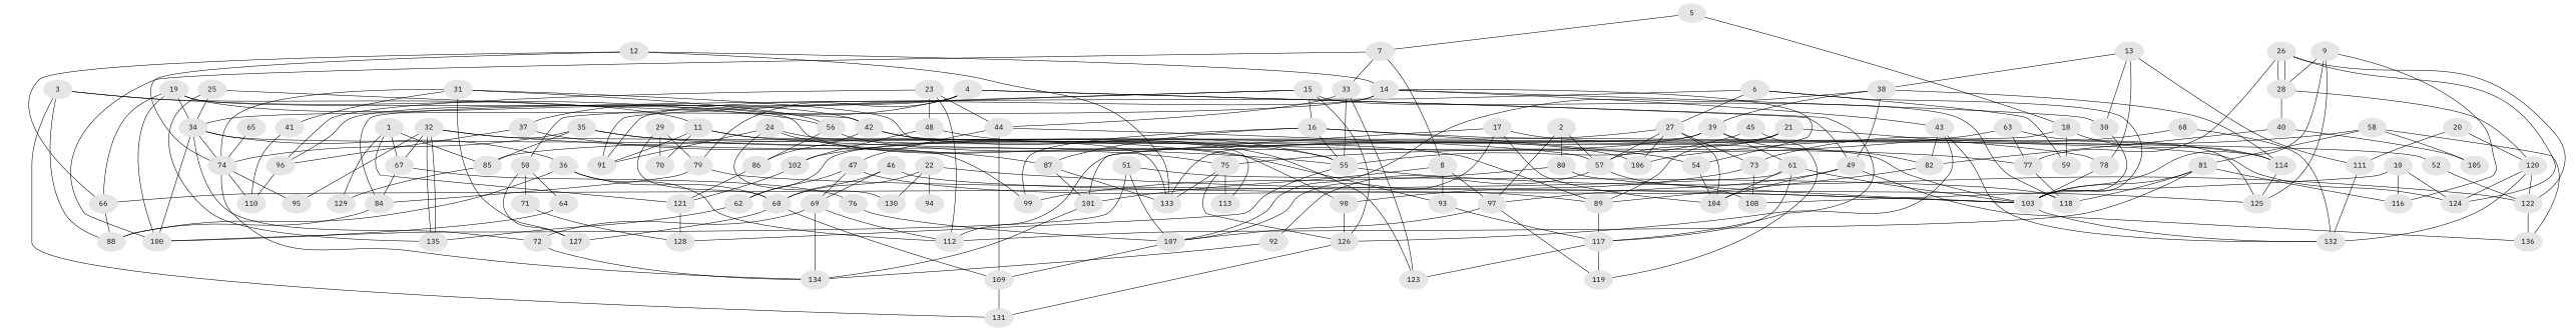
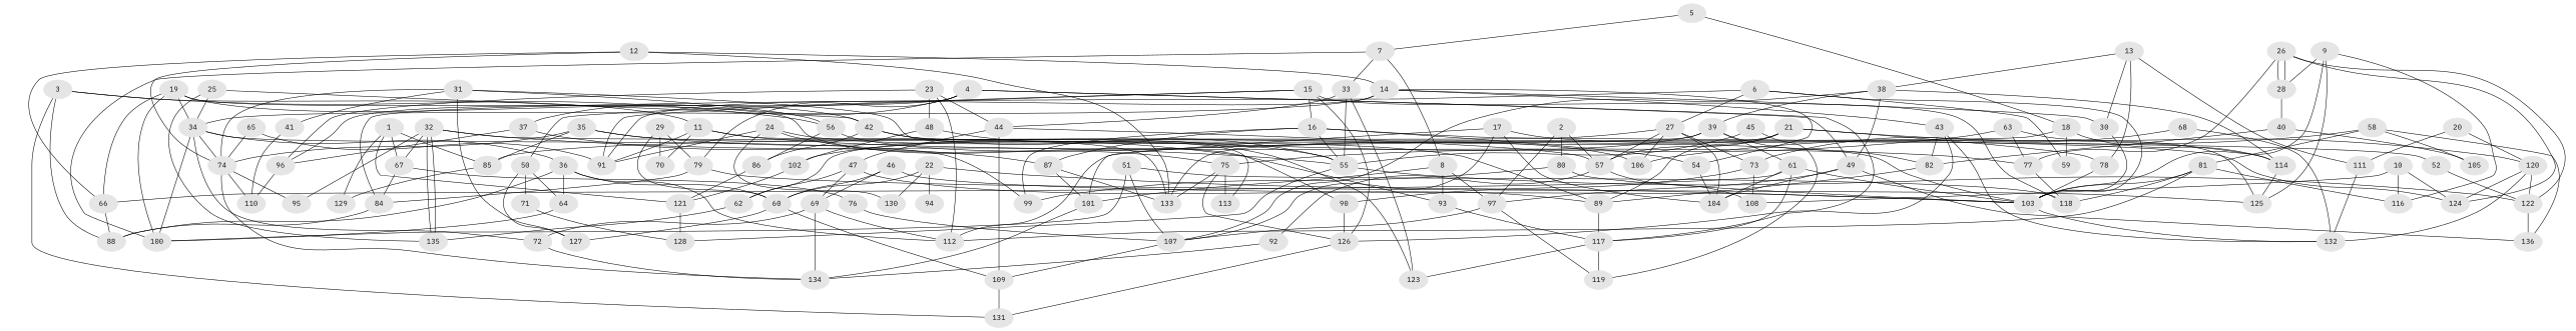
  graph {
    fontname="IBM Plex Mono"
    node [color=gray90 fontname="IBM Plex Mono" style=filled]
    edge [fontname="IBM Plex Mono"]
    1
    67
    85
    121
    129
    84
    76
    128
    2
    57
    80
    97
    108
    92
    103
    99
    107
    119
    3
    11
    56
    88
    131
    70
    77
    91
    133
    106
    86
    4
    37
    49
    79
    96
    117
    87
    104
    136
    125
    110
    123
    5
    7
    18
    8
    33
    100
    59
    114
    112
    6
    27
    73
    132
    93
    101
    55
    44
    134
    9
    28
    116
    40
    10
    124
    118
    12
    14
    66
    74
    30
    34
    43
    54
    95
    13
    38
    78
    111
    39
    36
    72
    126
    82
    15
    16
    50
    127
    64
    71
    122
    17
    109
    19
    42
    90
    20
    120
    21
    62
    89
    135
    22
    60
    94
    130
    23
    48
    47
    102
    24
    75
    113
    25
    26
    105
    29
    31
    41
    32
    52
    35
    61
    69
    45
    46
    51
    58
    81
    63
    65
    68
    1 -- 67
    1 -- 85
    1 -- 121
    1 -- 129
    67 -- 84
    67 -- 76
    85 -- 129
    121 -- 128
    84 -- 88
    76 -- 107
    2 -- 57
    2 -- 80
    2 -- 97
    57 -- 108
    57 -- 92
    80 -- 103
    80 -- 99
    97 -- 107
    97 -- 119
    92 -- 134
    103 -- 132
    107 -- 109
    3 -- 11
    3 -- 56
    3 -- 88
    3 -- 131
    11 -- 70
    11 -- 77
    11 -- 91
    11 -- 133
    56 -- 106
    56 -- 86
    77 -- 118
    86 -- 121
    4 -- 37
    4 -- 49
    4 -- 79
    4 -- 96
    4 -- 117
    37 -- 96
    37 -- 87
    49 -- 97
    49 -- 104
    49 -- 136
    79 -- 84
    79 -- 125
    96 -- 110
    117 -- 119
    117 -- 123
    87 -- 133
    87 -- 101
    5 -- 7
    5 -- 18
    7 -- 8
    7 -- 33
    7 -- 100
    18 -- 59
    18 -- 114
    18 -- 112
    8 -- 97
    8 -- 93
    8 -- 101
    33 -- 123
    33 -- 55
    33 -- 44
    114 -- 125
    6 -- 84
    6 -- 103
    6 -- 59
    6 -- 27
    27 -- 85
    27 -- 57
    27 -- 106
    27 -- 104
    27 -- 73
    73 -- 108
    73 -- 90
    93 -- 117
    101 -- 134
    55 -- 128
    55 -- 122
    44 -- 57
    44 -- 109
    44 -- 47
    9 -- 103
    9 -- 125
    9 -- 28
    9 -- 116
    28 -- 40
    40 -- 82
    40 -- 105
    10 -- 108
    10 -- 116
    10 -- 124
    12 -- 133
    12 -- 14
    12 -- 66
    12 -- 74
    14 -- 91
    14 -- 30
    14 -- 34
    14 -- 43
    14 -- 54
    66 -- 88
    74 -- 110
    74 -- 134
    74 -- 95
    30 -- 103
    34 -- 99
    34 -- 100
    34 -- 74
    34 -- 36
    34 -- 72
    43 -- 132
    43 -- 126
    43 -- 82
    54 -- 104
    13 -- 30
    13 -- 38
    13 -- 78
    13 -- 111
    38 -- 107
    38 -- 49
    38 -- 114
    38 -- 39
    78 -- 103
    111 -- 132
    39 -- 133
    39 -- 82
    39 -- 102
    39 -- 61
    36 -- 88
    36 -- 112
+   36 -- 64
    36 -- 60
    72 -- 134
    126 -- 131
    82 -- 89
    15 -- 91
    15 -- 118
    15 -- 126
    15 -- 16
    15 -- 50
    16 -- 99
    16 -- 87
    16 -- 55
    16 -- 124
    16 -- 54
    50 -- 127
    50 -- 64
    50 -- 71
    64 -- 100
    71 -- 128
    122 -- 136
    17 -- 107
    17 -- 104
    17 -- 114
    17 -- 101
    109 -- 131
    19 -- 100
    19 -- 66
    19 -- 34
    19 -- 42
    19 -- 90
    42 -- 103
    42 -- 86
    42 -- 55
    90 -- 126
    20 -- 111
    20 -- 120
    120 -- 132
    120 -- 124
    120 -- 122
    21 -- 57
    21 -- 78
-   28 -- 120
+   21 -- 120
    21 -- 62
    21 -- 89
    62 -- 135
    89 -- 117
    22 -- 103
    22 -- 60
    22 -- 94
    22 -- 130
    60 -- 127
    60 -- 109
    23 -- 96
    23 -- 112
    23 -- 44
    23 -- 48
    48 -- 123
    48 -- 102
    47 -- 62
    47 -- 89
    47 -- 69
    102 -- 121
    24 -- 91
    24 -- 89
    24 -- 130
    24 -- 75
    75 -- 133
    75 -- 126
    75 -- 113
    25 -- 34
    25 -- 42
    25 -- 135
    26 -- 77
    26 -- 28
    26 -- 28
    26 -- 124
    26 -- 122
    29 -- 70
    29 -- 79
    29 -- 60
    31 -- 56
    31 -- 74
    31 -- 127
    31 -- 113
    31 -- 41
    41 -- 110
    32 -- 67
    32 -- 55
    32 -- 95
    32 -- 135
    32 -- 135
    32 -- 52
    52 -- 122
    35 -- 85
    35 -- 93
    35 -- 55
    35 -- 74
    61 -- 103
    61 -- 117
    61 -- 104
    61 -- 66
    69 -- 112
    69 -- 134
    69 -- 72
    45 -- 119
    45 -- 55
    46 -- 103
    46 -- 60
    46 -- 69
    51 -- 107
    51 -- 100
    51 -- 118
    58 -- 106
    58 -- 136
    58 -- 105
    58 -- 81
    81 -- 103
    81 -- 112
    81 -- 116
    81 -- 118
    63 -- 77
    63 -- 125
    63 -- 75
+   65 -- 91
    65 -- 74
    68 -- 73
    68 -- 132
  }
